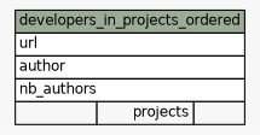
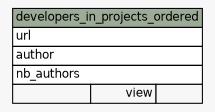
  digraph {
    bgcolor="#f7f7f7"
    fontname=Helvetica
    fontsize=11
    nodesep=0.18
    rankdir=TB
    ranksep=0.46
-   n1 [fontname=Helvetica fontsize=11 label=<     <TABLE BORDER="0" CELLBORDER="1" CELLSPACING="0" BGCOLOR="#ffffff">       <TR><TD COLSPAN="3" BGCOLOR="#9bab96" ALIGN="CENTER">developers_in_projects_ordered</TD></TR>       <TR><TD PORT="url" COLSPAN="3" ALIGN="LEFT">url</TD></TR>       <TR><TD PORT="author" COLSPAN="3" ALIGN="LEFT">author</TD></TR>       <TR><TD PORT="nb_authors" COLSPAN="3" ALIGN="LEFT">nb_authors</TD></TR>       <TR><TD ALIGN="LEFT" BGCOLOR="#f7f7f7">  </TD><TD ALIGN="RIGHT" BGCOLOR="#f7f7f7">projects</TD><TD ALIGN="RIGHT" BGCOLOR="#f7f7f7">  </TD></TR>     </TABLE>> shape=plaintext]
+   n1 [fontname=Helvetica fontsize=11 label=<     <TABLE BORDER="0" CELLBORDER="1" CELLSPACING="0" BGCOLOR="#ffffff">       <TR><TD COLSPAN="3" BGCOLOR="#9bab96" ALIGN="CENTER">developers_in_projects_ordered</TD></TR>       <TR><TD PORT="url" COLSPAN="3" ALIGN="LEFT">url</TD></TR>       <TR><TD PORT="author" COLSPAN="3" ALIGN="LEFT">author</TD></TR>       <TR><TD PORT="nb_authors" COLSPAN="3" ALIGN="LEFT">nb_authors</TD></TR>       <TR><TD ALIGN="LEFT" BGCOLOR="#f7f7f7">  </TD><TD ALIGN="RIGHT" BGCOLOR="#f7f7f7">view</TD><TD ALIGN="RIGHT" BGCOLOR="#f7f7f7">  </TD></TR>     </TABLE>> shape=plaintext]
  }
